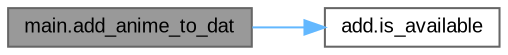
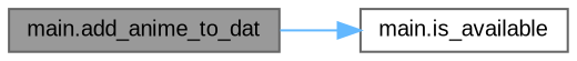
  digraph {
    rankdir=LR
    fontname="Liberation Sans"
    node [fontname="Liberation Sans" fontsize=10 shape=box style=filled]
    n1 [color=gray40 fillcolor=grey60 fontcolor=black height=0.2 label="main.add_anime_to_dat" width=0.4]
-   n2 [color=grey40 fillcolor=white height=0.2 label="add.is_available" width=0.4]
+   n2 [color=grey40 fillcolor=white height=0.2 label="main.is_available" width=0.4]
    n1 -> n2 [color=steelblue1 fontname="Liberation Sans" fontsize=10 labelfontname=Helvetica labelfontsize=10 style=solid]
  }
